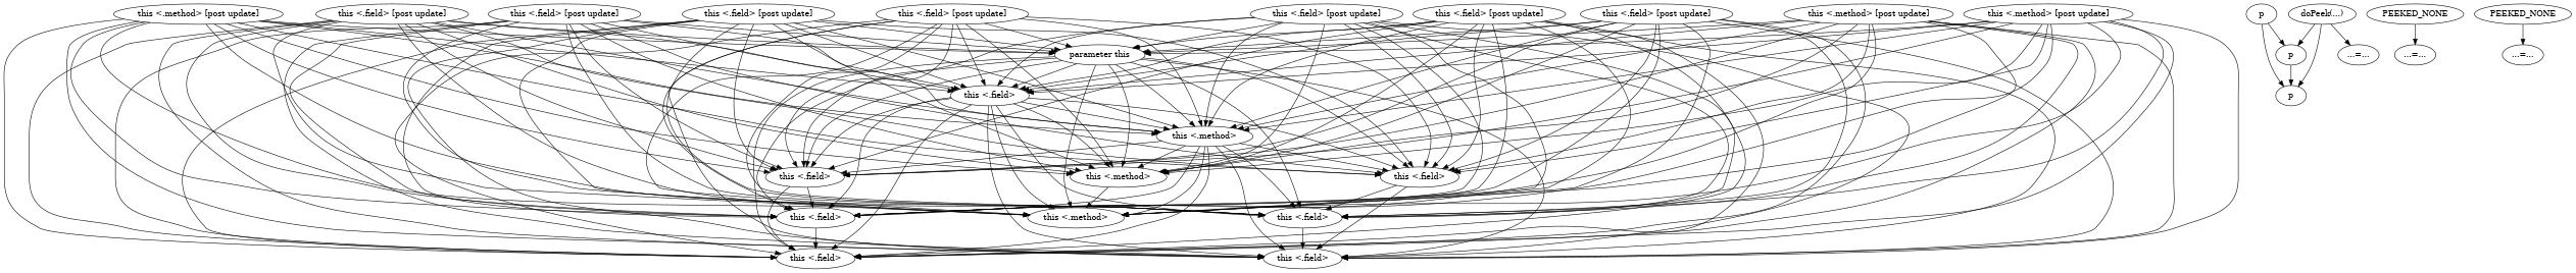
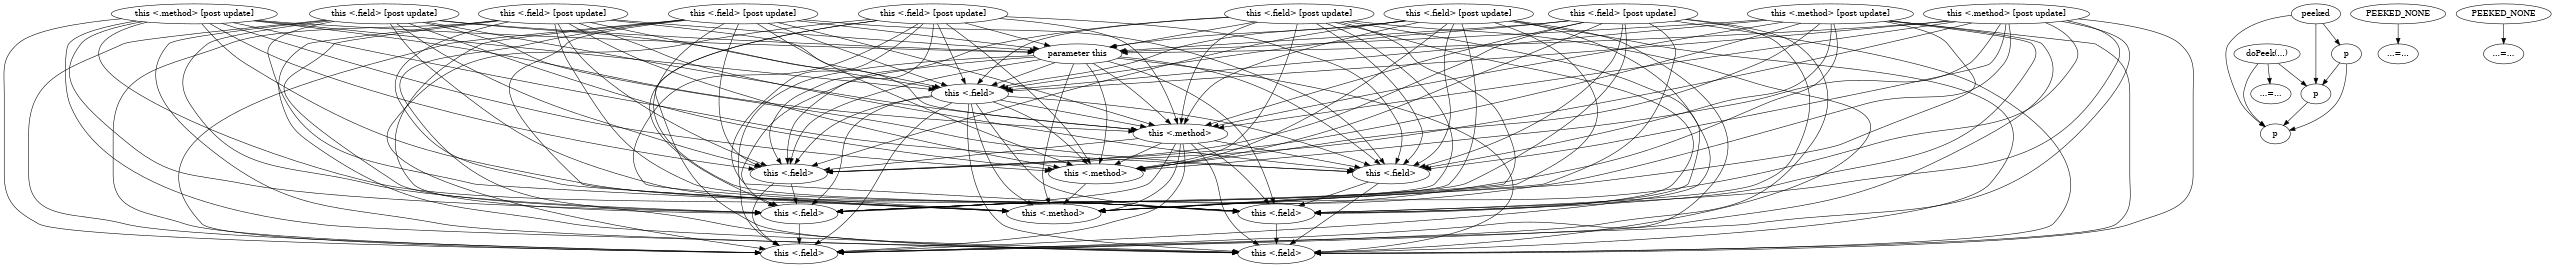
  digraph {
    compound=true
    n1 [label="parameter this"]
    n2 [label="this <.field>"]
    n3 [label="this <.field>"]
    n4 [label="this <.field>"]
    n5 [label="this <.field>"]
    n6 [label="this <.field>"]
    n7 [label="this <.field>"]
    n8 [label="this <.field>"]
    n9 [label="this <.method>"]
    n10 [label="this <.method>"]
    n11 [label="this <.method>"]
    n12 [label="this <.field> [post update]"]
    n13 [label="this <.field> [post update]"]
    n14 [label="this <.field> [post update]"]
    n15 [label="this <.field> [post update]"]
    n16 [label="this <.field> [post update]"]
    n17 [label="this <.field> [post update]"]
    n18 [label="this <.field> [post update]"]
    n19 [label="this <.method> [post update]"]
    n20 [label="this <.method> [post update]"]
    n21 [label="this <.method> [post update]"]
+   n22 [label=peeked]
    n23 [label=p]
    n24 [label=p]
    n25 [label=p]
    n26 [label="doPeek(...)"]
    n27 [label="...=..."]
    n28 [label=PEEKED_NONE]
    n29 [label="...=..."]
    n30 [label=PEEKED_NONE]
    n31 [label="...=..."]
    n1 -> n2
    n1 -> n3
    n1 -> n4
    n1 -> n5
    n1 -> n6
    n1 -> n7
    n1 -> n8
    n1 -> n9
    n1 -> n10
    n1 -> n11
    n2 -> n3
    n2 -> n4
    n2 -> n5
    n2 -> n6
    n2 -> n7
    n2 -> n8
    n2 -> n9
    n2 -> n10
    n2 -> n11
    n3 -> n4
    n3 -> n5
    n4 -> n5
    n6 -> n7
    n6 -> n8
    n7 -> n8
    n9 -> n3
    n9 -> n4
    n9 -> n5
    n9 -> n6
    n9 -> n7
    n9 -> n8
    n9 -> n10
    n9 -> n11
    n11 -> n10
    n12 -> n1
    n12 -> n2
    n12 -> n3
    n12 -> n4
    n12 -> n5
    n12 -> n6
    n12 -> n7
    n12 -> n8
    n12 -> n9
    n12 -> n10
    n12 -> n11
    n13 -> n1
    n13 -> n2
    n13 -> n3
    n13 -> n4
    n13 -> n5
    n13 -> n6
    n13 -> n7
    n13 -> n8
    n13 -> n9
    n13 -> n10
    n13 -> n11
    n14 -> n1
    n14 -> n2
    n14 -> n3
    n14 -> n4
    n14 -> n5
    n14 -> n6
    n14 -> n7
    n14 -> n8
    n14 -> n9
    n14 -> n10
    n14 -> n11
    n15 -> n1
    n15 -> n2
    n15 -> n3
    n15 -> n4
    n15 -> n5
    n15 -> n6
    n15 -> n7
    n15 -> n8
    n15 -> n9
    n15 -> n10
    n15 -> n11
    n16 -> n1
    n16 -> n2
    n16 -> n3
    n16 -> n4
    n16 -> n5
    n16 -> n6
    n16 -> n7
    n16 -> n8
    n16 -> n9
    n16 -> n10
    n16 -> n11
    n17 -> n1
    n17 -> n2
    n17 -> n3
    n17 -> n4
    n17 -> n5
    n17 -> n6
    n17 -> n7
    n17 -> n8
    n17 -> n9
    n17 -> n10
    n17 -> n11
    n18 -> n1
    n18 -> n2
    n18 -> n3
    n18 -> n4
    n18 -> n5
    n18 -> n6
    n18 -> n7
    n18 -> n8
    n18 -> n9
    n18 -> n10
    n18 -> n11
    n19 -> n1
    n19 -> n2
    n19 -> n3
    n19 -> n4
    n19 -> n5
    n19 -> n6
    n19 -> n7
    n19 -> n8
    n19 -> n9
    n19 -> n10
    n19 -> n11
    n20 -> n1
    n20 -> n2
    n20 -> n3
    n20 -> n4
    n20 -> n5
    n20 -> n6
    n20 -> n7
    n20 -> n8
    n20 -> n9
    n20 -> n10
    n20 -> n11
    n21 -> n1
    n21 -> n2
    n21 -> n3
    n21 -> n4
    n21 -> n5
    n21 -> n6
    n21 -> n7
    n21 -> n8
    n21 -> n9
    n21 -> n10
    n21 -> n11
+   n22 -> n23
+   n22 -> n24
+   n22 -> n25
    n23 -> n24
    n23 -> n25
    n24 -> n25
    n26 -> n24
    n26 -> n25
    n26 -> n27
    n28 -> n29
    n30 -> n31
  }
